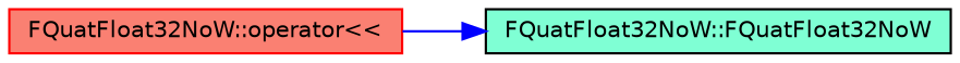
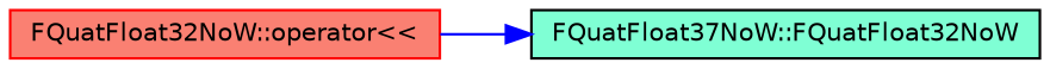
  digraph {
    rankdir=RL
    node [fontname=Helvetica fontsize=10 shape=box style=filled]
-   n1 [color=black fillcolor=aquamarine fontcolor=black height=0.2 label="FQuatFloat32NoW::FQuatFloat32NoW" width=0.4]
+   n1 [color=black fillcolor=aquamarine fontcolor=black height=0.2 label="FQuatFloat37NoW::FQuatFloat32NoW" width=0.4]
    n2 [color=red fillcolor=salmon height=0.2 label="FQuatFloat32NoW::operator\<\<" width=0.4]
    n1 -> n2 [color=blue dir=back fontname=Helvetica fontsize=10 labelfontname=Helvetica labelfontsize=10 style=solid]
  }
